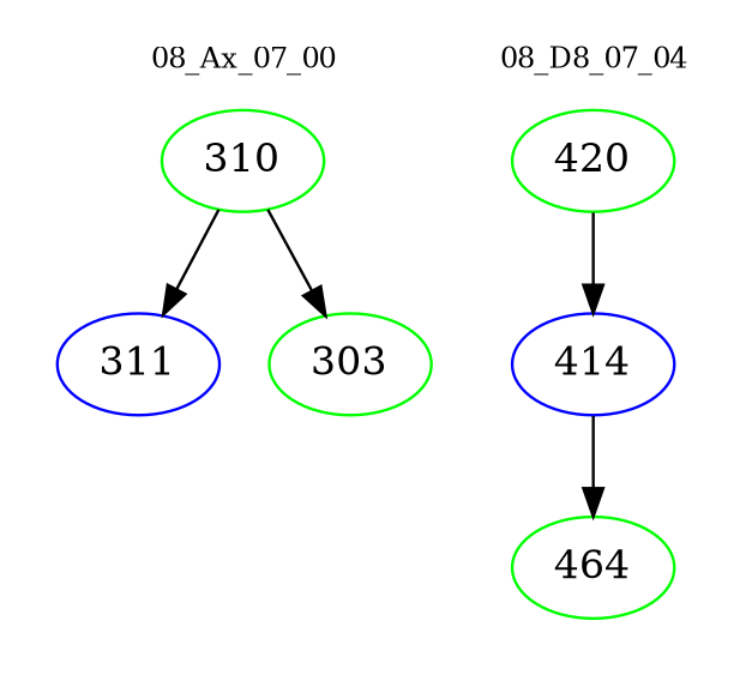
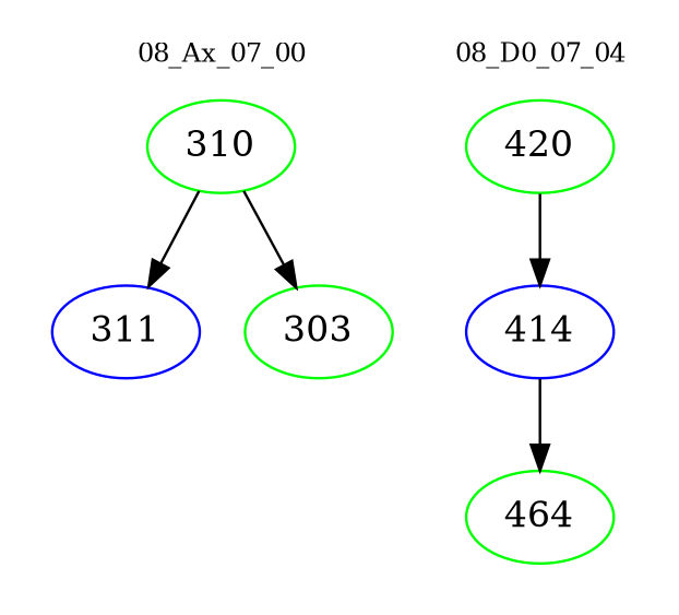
  digraph {
    node [color=green]
    edge [color=black]
    n1 [label=310]
    n2 [color=blue label=311]
    n3 [label=303]
    n4 [label=420]
    n5 [color=blue label=414]
    n6 [label=464]
    subgraph cluster_1 {
      color=white
      fontsize=10
      label="08_Ax_07_00"
      n1
      n2
      n3
    }
    subgraph cluster_2 {
      color=white
      fontsize=10
-     label="08_D8_07_04"
+     label="08_D0_07_04"
      n4
      n5
      n6
    }
    n1 -> n2
    n1 -> n3
    n4 -> n5
    n5 -> n6
  }
